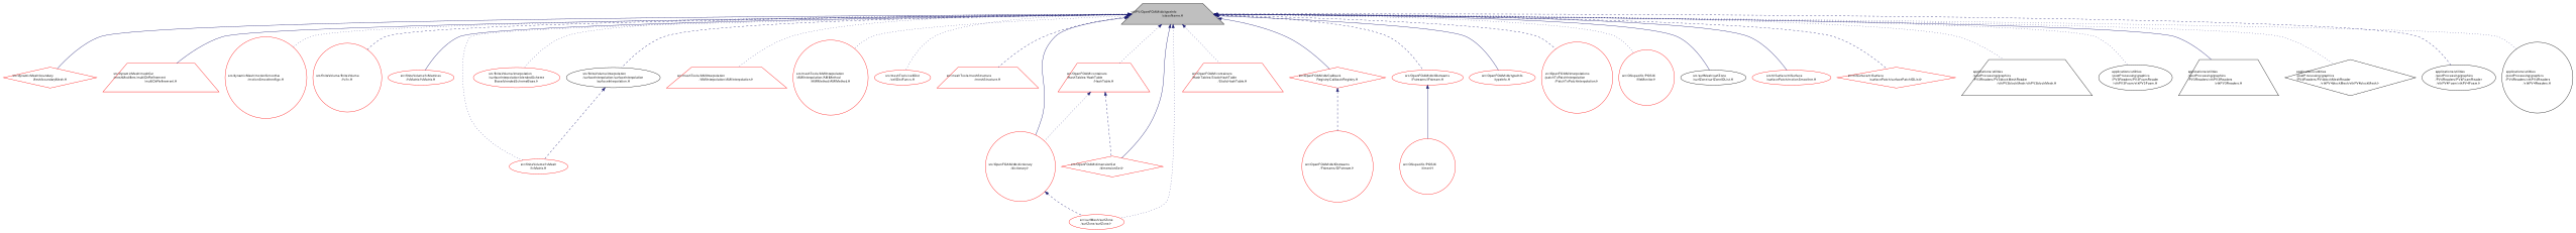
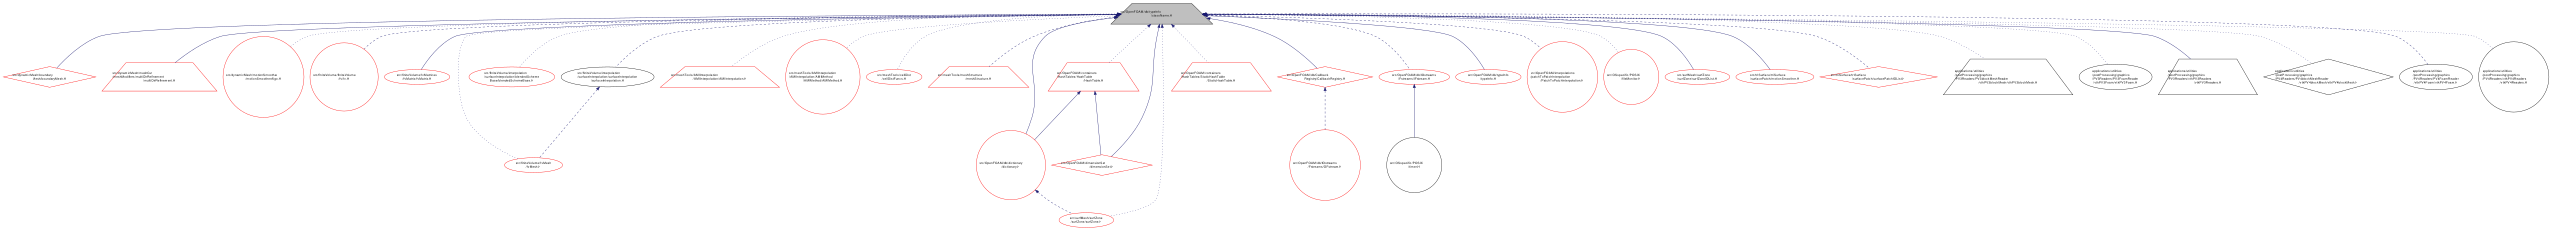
  digraph {
    node [color=red fontname=FreeSans fontsize=10 shape=ellipse]
    edge [color=midnightblue dir=back fontname=FreeSans fontsize=10 labelfontname=FreeSans labelfontsize=10 style=dotted]
-   n1 [color=black fillcolor=grey75 fontcolor=black height=0.2 label="vtkPV/OpenFOAM/db/typeInfo\l/className.H" shape=trapezium style=filled width=0.4]
+   n1 [color=black fillcolor=grey75 fontcolor=black height=0.2 label="src/OpenFOAM/db/typeInfo\l/className.H" shape=trapezium style=filled width=0.4]
    n2 [height=0.2 label="src/dynamicMesh/boundary\lMesh/boundaryMesh.H" shape=diamond width=0.4]
    n3 [height=0.2 label="src/dynamicMesh/meshCut\l/meshModifiers/multiDirRefinement\l/multiDirRefinement.H" shape=trapezium width=0.4]
    n4 [height=0.2 label="src/dynamicMesh/motionSmoother\l/motionSmootherAlgo.H" shape=circle width=0.4]
    n5 [height=0.2 label="src/finiteVolume/finiteVolume\l/fv/fv.H" shape=circle width=0.4]
    n6 [height=0.2 label="src/finiteVolume/fvMatrices\l/fvMatrix/fvMatrix.H" width=0.4]
-   n7 [height=0.2 label="src/finiteVolume/fvMesh\l/fvMatrix.H" width=0.4]
+   n7 [height=0.2 label="src/finiteVolume/fvMesh\l/fvMesh.H" width=0.4]
    n8 [height=0.2 label="src/finiteVolume/interpolation\l/surfaceInterpolation/blendedScheme\lBase/blendedSchemeBase.H" width=0.4]
    n9 [color=black height=0.2 label="src/finiteVolume/interpolation\l/surfaceInterpolation/surfaceInterpolation\l/surfaceInterpolation.H" width=0.4]
    n10 [height=0.2 label="src/meshTools/AMIInterpolation\l/AMIInterpolation/AMIInterpolation.H" shape=trapezium width=0.4]
    n11 [height=0.2 label="src/meshTools/AMIInterpolation\l/AMIInterpolation/AMIMethod\l/AMIMethod/AMIMethod.H" shape=circle width=0.4]
    n12 [height=0.2 label="src/meshTools/cellDist\l/cellDistFuncs.H" width=0.4]
    n13 [height=0.2 label="src/meshTools/meshStructure\l/meshStructure.H" shape=trapezium width=0.4]
    n14 [height=0.2 label="src/OpenFOAM/containers\l/HashTables/HashTable\l/HashTable.H" shape=trapezium width=0.4]
    n15 [height=0.2 label="src/OpenFOAM/db/dictionary\l/dictionary.H" shape=circle width=0.4]
    n16 [height=0.2 label="src/surfMesh/surfZone\l/surfZone/surfZone.H" width=0.4]
    n17 [height=0.2 label="src/OpenFOAM/dimensionSet\l/dimensionSet.H" shape=diamond width=0.4]
    n18 [height=0.2 label="src/OpenFOAM/containers\l/HashTables/StaticHashTable\l/StaticHashTable.H" shape=trapezium width=0.4]
    n19 [height=0.2 label="src/OpenFOAM/db/Callback\lRegistry/CallbackRegistry.H" shape=diamond width=0.4]
    n20 [height=0.2 label="src/OpenFOAM/db/IOstreams\l/Fstreams/IFstream.H" width=0.4]
    n21 [height=0.2 label="src/OpenFOAM/db/typeInfo\l/typeInfo.H" width=0.4]
    n22 [height=0.2 label="src/OpenFOAM/interpolations\l/patchToPatchInterpolation\l/PatchToPatchInterpolation.H" shape=circle width=0.4]
    n23 [height=0.2 label="src/OSspecific/POSIX\l/fileMonitor.H" shape=circle width=0.4]
-   n24 [color=black height=0.2 label="src/surfMesh/surfZone\l/surfZone/surfZoneIOList.H" width=0.4]
+   n24 [height=0.2 label="src/surfMesh/surfZone\l/surfZone/surfZoneIOList.H" width=0.4]
    n25 [height=0.2 label="src/triSurface/triSurface\l/surfacePatch/motionSmoother.H" width=0.4]
    n26 [height=0.2 label="src/triSurface/triSurface\l/surfacePatch/surfacePatchIOList.H" shape=diamond width=0.4]
    n27 [color=black height=0.2 label="applications/utilities\l/postProcessing/graphics\l/PV3Readers/PV3blockMeshReader\l/vtkPV3blockMesh/vtkPV3blockMesh.H" shape=trapezium width=0.4]
    n28 [color=black height=0.2 label="applications/utilities\l/postProcessing/graphics\l/PV3Readers/PV3FoamReader\l/vtkPV3Foam/vtkPV3Foam.H" width=0.4]
    n29 [color=black height=0.2 label="applications/utilities\l/postProcessing/graphics\l/PV3Readers/vtkPV3Readers\l/vtkPV3Readers.H" shape=trapezium width=0.4]
    n30 [color=black height=0.2 label="applications/utilities\l/postProcessing/graphics\l/PV4Readers/PV4blockMeshReader\l/vtkPV4blockMesh/vtkPV4blockMesh.H" shape=diamond width=0.4]
    n31 [color=black height=0.2 label="applications/utilities\l/postProcessing/graphics\l/PV4Readers/PV4FoamReader\l/vtkPV4Foam/vtkPV4Foam.H" width=0.4]
    n32 [color=black height=0.2 label="applications/utilities\l/postProcessing/graphics\l/PV4Readers/vtkPV4Readers\l/vtkPV4Readers.H" shape=circle width=0.4]
    n33 [height=0.2 label="src/OpenFOAM/db/IOstreams\l/Fstreams/OFstream.H" shape=circle width=0.4]
-   n34 [height=0.2 label="src/OSspecific/POSIX\l/timer.H" shape=circle width=0.4]
+   n34 [color=black height=0.2 label="src/OSspecific/POSIX\l/timer.H" shape=circle width=0.4]
    n1 -> n2 [style=solid]
    n1 -> n3 [style=solid]
    n1 -> n4
    n1 -> n5 [style=dashed]
    n1 -> n6 [style=solid]
    n1 -> n7
    n1 -> n8
    n1 -> n9 [style=dashed]
    n1 -> n10
    n1 -> n11
    n1 -> n12
    n1 -> n13 [style=dashed]
    n1 -> n14
    n1 -> n15 [style=solid]
    n1 -> n16
    n1 -> n17 [style=solid]
    n1 -> n18
    n1 -> n19 [style=solid]
    n1 -> n20 [style=dashed]
    n1 -> n21 [style=solid]
    n1 -> n22 [style=dashed]
    n1 -> n23
    n1 -> n24 [style=solid]
    n1 -> n25 [style=solid]
    n1 -> n26 [style=dashed]
    n1 -> n27
    n1 -> n28
    n1 -> n29 [style=solid]
    n1 -> n30
    n1 -> n31 [style=dashed]
    n1 -> n32
    n9 -> n7 [style=dashed]
-   n14 -> n15
-   n14 -> n17 [style=dashed]
+   n14 -> n15 [style=solid]
+   n14 -> n17 [style=solid]
    n15 -> n16 [style=dashed]
    n19 -> n33 [style=dashed]
    n20 -> n34 [style=solid]
  }
